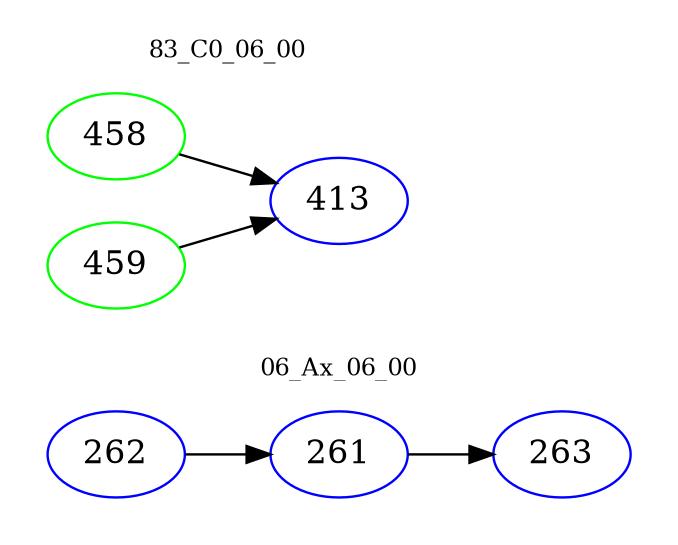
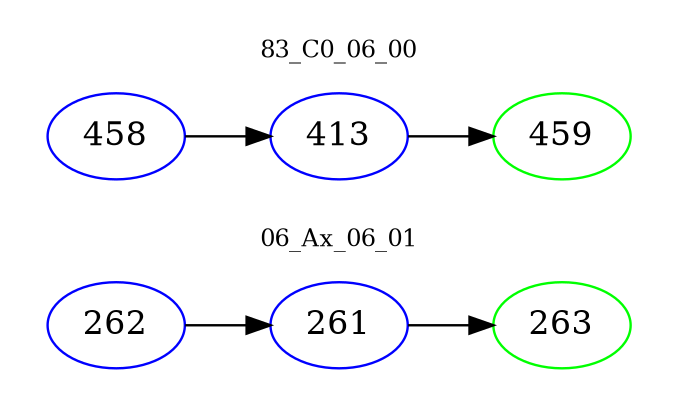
  digraph {
    rankdir=LR
    node [color=blue]
    edge [color=black]
    n1 [label=262]
    n2 [label=261]
-   n3 [label=263]
-   n4 [color=green label=458]
+   n3 [color=green label=263]
+   n4 [label=458]
    n5 [label=413]
    n6 [color=green label=459]
    subgraph cluster_1 {
      color=white
      fontsize=10
-     label="06_Ax_06_00"
+     label="06_Ax_06_01"
      n1
      n2
      n3
    }
    subgraph cluster_2 {
      color=white
      fontsize=10
      label="83_C0_06_00"
      n4
      n5
      n6
    }
    n1 -> n2
    n2 -> n3
    n4 -> n5
-   n6 -> n5
+   n5 -> n6
  }
